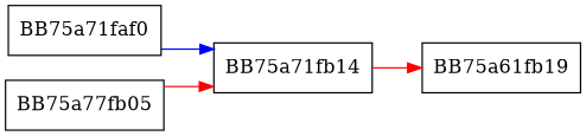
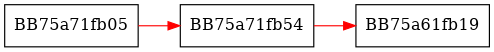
  digraph {
    rankdir=LR
    splines=ortho
    node [shape=box]
    edge [color=red]
-   BB75a71faf0
-   BB75a71fb14
+   BB75a71fb14 [label=BB75a71fb54]
    n3 [label=BB75a61fb19]
-   BB75a71fb05 [label=BB75a77fb05]
-   BB75a71faf0 -> BB75a71fb14 [color=blue]
+   BB75a71fb05
    BB75a71fb14 -> n3
    BB75a71fb05 -> BB75a71fb14
  }
